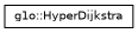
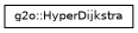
  digraph {
    rankdir=LR
-   n1 [color=black fillcolor=white fontname=Helvetica fontsize=10 height=0.2 label="g1o::HyperDijkstra" shape=record style=filled width=0.4]
+   n1 [color=black fillcolor=white fontname=Helvetica fontsize=10 height=0.2 label="g2o::HyperDijkstra" shape=record style=filled width=0.4]
  }
